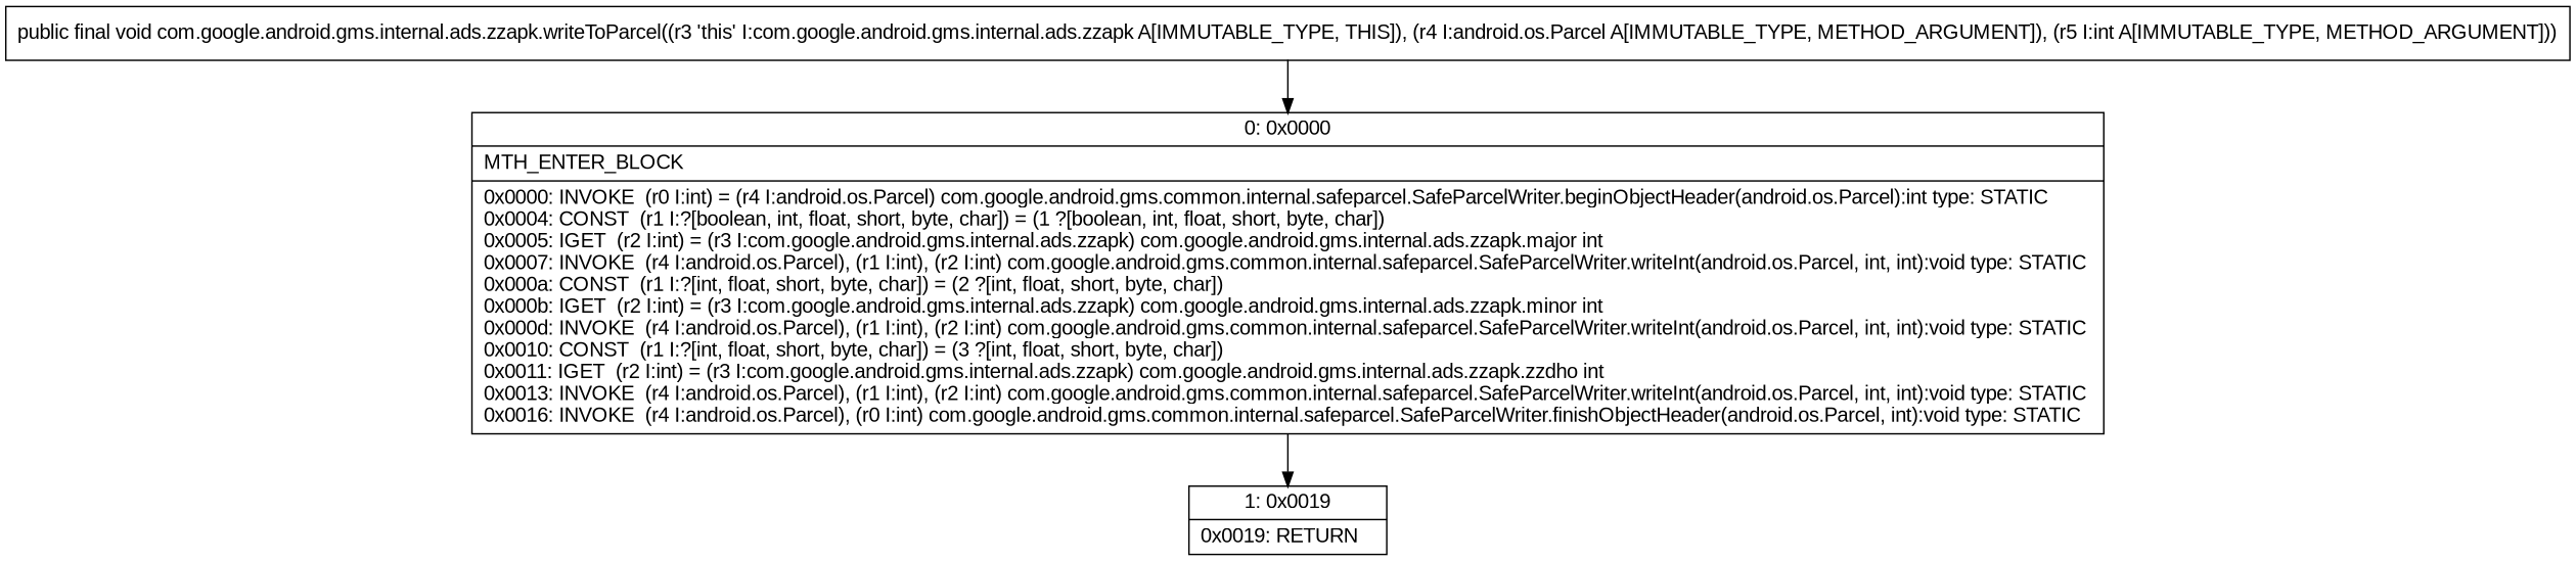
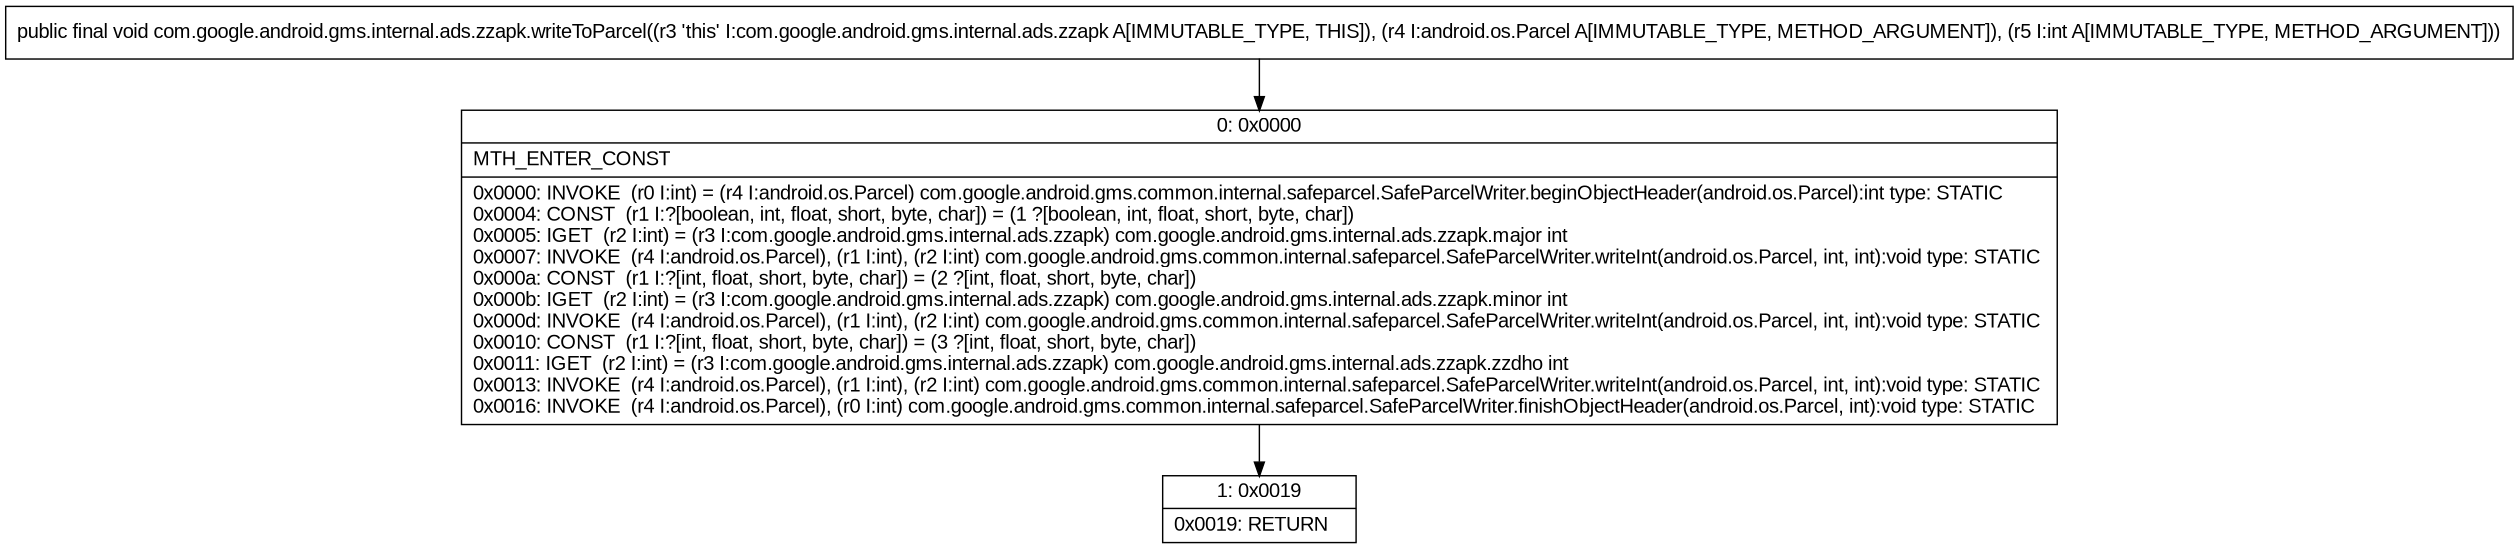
  digraph {
    fontname="Liberation Sans"
    node [shape=record fontname="Liberation Sans"]
    edge [fontname="Liberation Sans"]
-   n1 [label="{0\:\ 0x0000|MTH_ENTER_BLOCK\l|0x0000: INVOKE  (r0 I:int) = (r4 I:android.os.Parcel) com.google.android.gms.common.internal.safeparcel.SafeParcelWriter.beginObjectHeader(android.os.Parcel):int type: STATIC \l0x0004: CONST  (r1 I:?[boolean, int, float, short, byte, char]) = (1 ?[boolean, int, float, short, byte, char]) \l0x0005: IGET  (r2 I:int) = (r3 I:com.google.android.gms.internal.ads.zzapk) com.google.android.gms.internal.ads.zzapk.major int \l0x0007: INVOKE  (r4 I:android.os.Parcel), (r1 I:int), (r2 I:int) com.google.android.gms.common.internal.safeparcel.SafeParcelWriter.writeInt(android.os.Parcel, int, int):void type: STATIC \l0x000a: CONST  (r1 I:?[int, float, short, byte, char]) = (2 ?[int, float, short, byte, char]) \l0x000b: IGET  (r2 I:int) = (r3 I:com.google.android.gms.internal.ads.zzapk) com.google.android.gms.internal.ads.zzapk.minor int \l0x000d: INVOKE  (r4 I:android.os.Parcel), (r1 I:int), (r2 I:int) com.google.android.gms.common.internal.safeparcel.SafeParcelWriter.writeInt(android.os.Parcel, int, int):void type: STATIC \l0x0010: CONST  (r1 I:?[int, float, short, byte, char]) = (3 ?[int, float, short, byte, char]) \l0x0011: IGET  (r2 I:int) = (r3 I:com.google.android.gms.internal.ads.zzapk) com.google.android.gms.internal.ads.zzapk.zzdho int \l0x0013: INVOKE  (r4 I:android.os.Parcel), (r1 I:int), (r2 I:int) com.google.android.gms.common.internal.safeparcel.SafeParcelWriter.writeInt(android.os.Parcel, int, int):void type: STATIC \l0x0016: INVOKE  (r4 I:android.os.Parcel), (r0 I:int) com.google.android.gms.common.internal.safeparcel.SafeParcelWriter.finishObjectHeader(android.os.Parcel, int):void type: STATIC \l}"]
+   n1 [label="{0\:\ 0x0000|MTH_ENTER_CONST\l|0x0000: INVOKE  (r0 I:int) = (r4 I:android.os.Parcel) com.google.android.gms.common.internal.safeparcel.SafeParcelWriter.beginObjectHeader(android.os.Parcel):int type: STATIC \l0x0004: CONST  (r1 I:?[boolean, int, float, short, byte, char]) = (1 ?[boolean, int, float, short, byte, char]) \l0x0005: IGET  (r2 I:int) = (r3 I:com.google.android.gms.internal.ads.zzapk) com.google.android.gms.internal.ads.zzapk.major int \l0x0007: INVOKE  (r4 I:android.os.Parcel), (r1 I:int), (r2 I:int) com.google.android.gms.common.internal.safeparcel.SafeParcelWriter.writeInt(android.os.Parcel, int, int):void type: STATIC \l0x000a: CONST  (r1 I:?[int, float, short, byte, char]) = (2 ?[int, float, short, byte, char]) \l0x000b: IGET  (r2 I:int) = (r3 I:com.google.android.gms.internal.ads.zzapk) com.google.android.gms.internal.ads.zzapk.minor int \l0x000d: INVOKE  (r4 I:android.os.Parcel), (r1 I:int), (r2 I:int) com.google.android.gms.common.internal.safeparcel.SafeParcelWriter.writeInt(android.os.Parcel, int, int):void type: STATIC \l0x0010: CONST  (r1 I:?[int, float, short, byte, char]) = (3 ?[int, float, short, byte, char]) \l0x0011: IGET  (r2 I:int) = (r3 I:com.google.android.gms.internal.ads.zzapk) com.google.android.gms.internal.ads.zzapk.zzdho int \l0x0013: INVOKE  (r4 I:android.os.Parcel), (r1 I:int), (r2 I:int) com.google.android.gms.common.internal.safeparcel.SafeParcelWriter.writeInt(android.os.Parcel, int, int):void type: STATIC \l0x0016: INVOKE  (r4 I:android.os.Parcel), (r0 I:int) com.google.android.gms.common.internal.safeparcel.SafeParcelWriter.finishObjectHeader(android.os.Parcel, int):void type: STATIC \l}"]
    n2 [label="{1\:\ 0x0019|0x0019: RETURN   \l}"]
    n3 [label="{public final void com.google.android.gms.internal.ads.zzapk.writeToParcel((r3 'this' I:com.google.android.gms.internal.ads.zzapk A[IMMUTABLE_TYPE, THIS]), (r4 I:android.os.Parcel A[IMMUTABLE_TYPE, METHOD_ARGUMENT]), (r5 I:int A[IMMUTABLE_TYPE, METHOD_ARGUMENT])) }"]
    n1 -> n2
    n3 -> n1
  }
